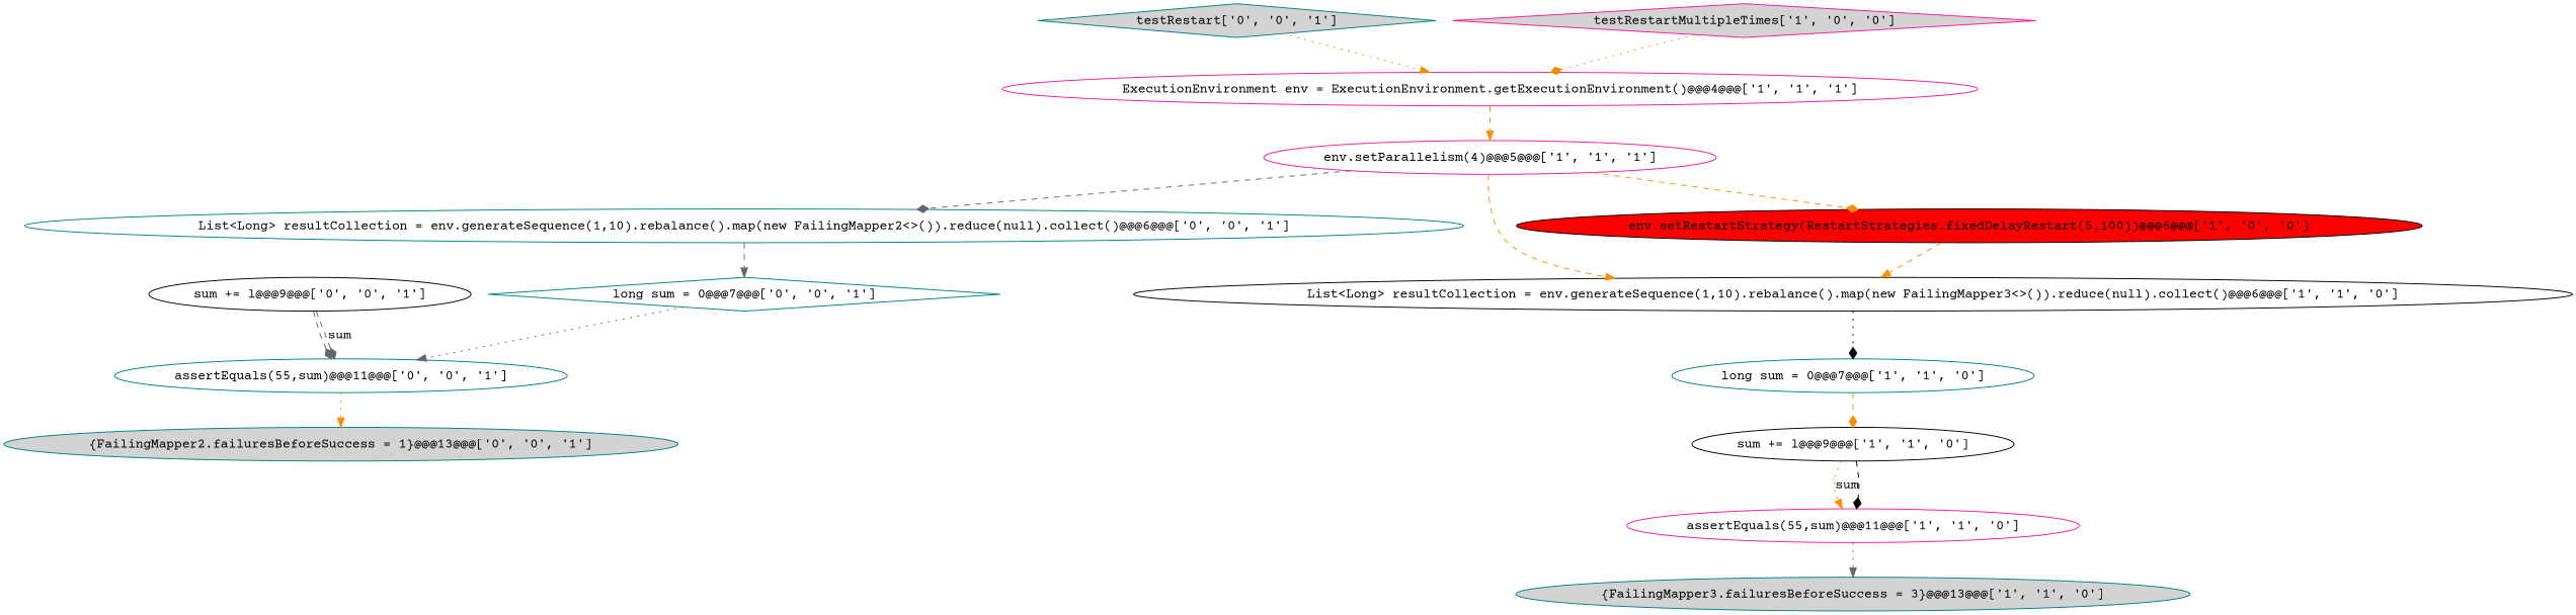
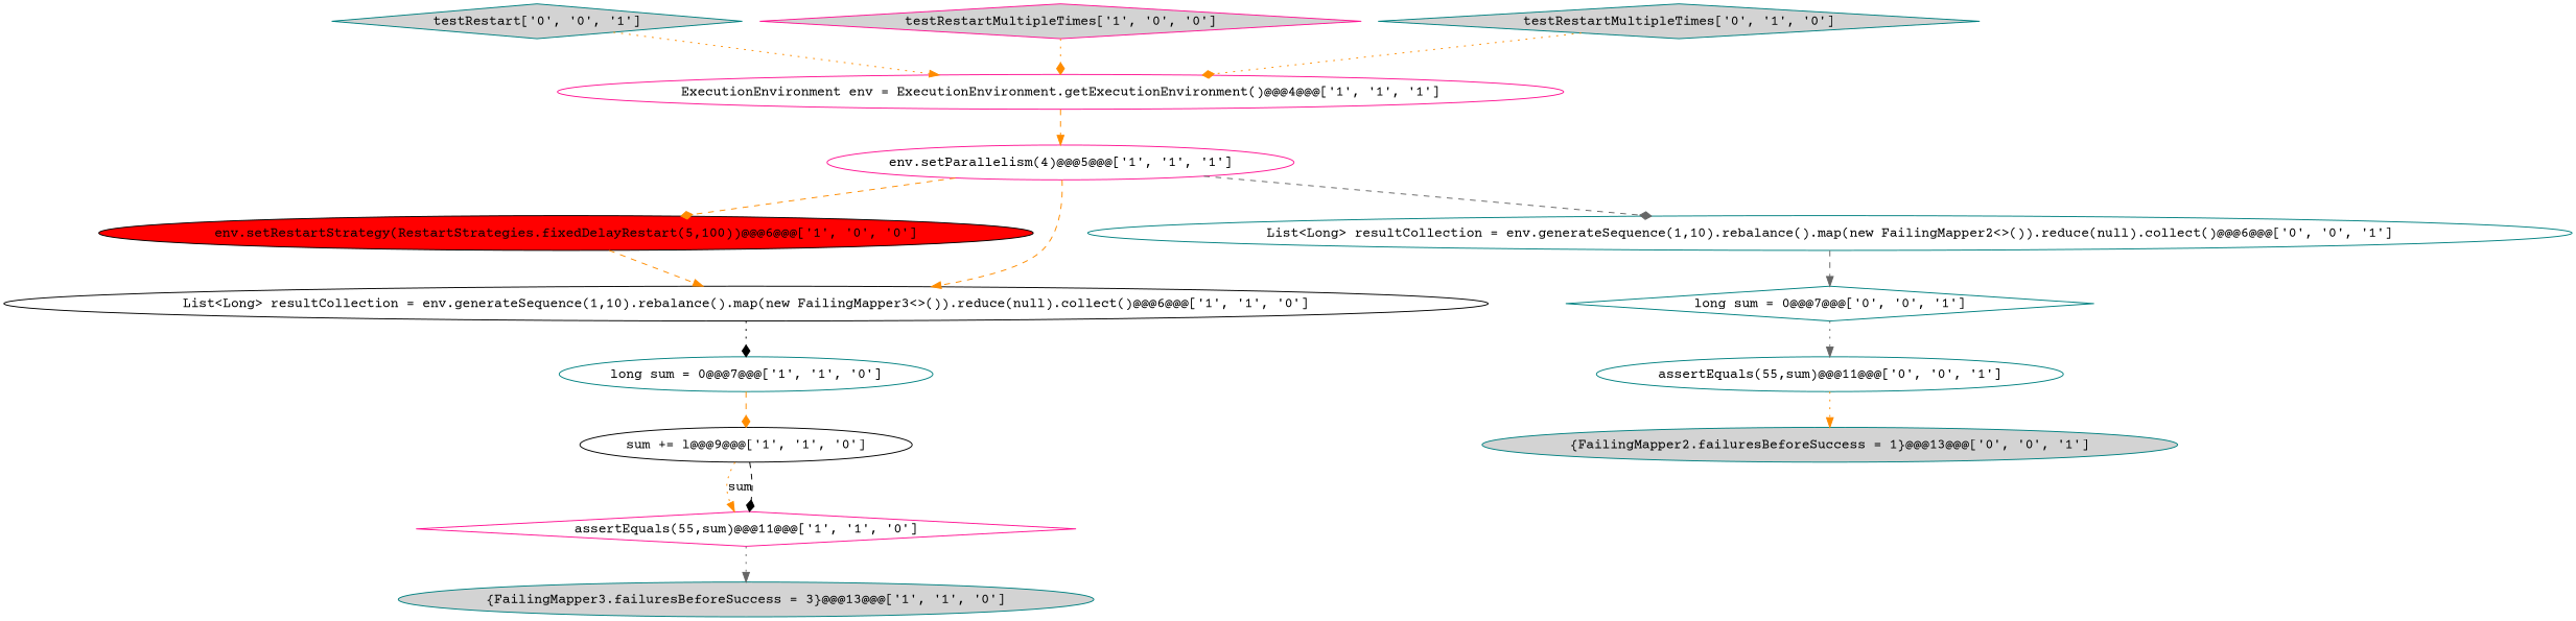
  digraph {
    fontname="Courier Prime"
    node [color=teal fillcolor=white fontname="Courier Prime" shape=ellipse style=filled]
    edge [arrowhead=normal color=darkorange fontname="Courier Prime" style=dashed]
-   n1 [color=deeppink label="assertEquals(55,sum)@@@11@@@['1', '1', '0']"]
+   n1 [color=deeppink label="assertEquals(55,sum)@@@11@@@['1', '1', '0']" shape=diamond]
    n2 [fillcolor=lightgray label="{FailingMapper3.failuresBeforeSuccess = 3}@@@13@@@['1', '1', '0']"]
    n3 [fillcolor=lightgray label="testRestart['0', '0', '1']" shape=diamond]
    n4 [color=deeppink label="ExecutionEnvironment env = ExecutionEnvironment.getExecutionEnvironment()@@@4@@@['1', '1', '1']"]
    n5 [color=deeppink label="env.setParallelism(4)@@@5@@@['1', '1', '1']"]
    n6 [label="assertEquals(55,sum)@@@11@@@['0', '0', '1']"]
    n7 [fillcolor=lightgray label="{FailingMapper2.failuresBeforeSuccess = 1}@@@13@@@['0', '0', '1']"]
    n8 [color=black fillcolor=red label="env.setRestartStrategy(RestartStrategies.fixedDelayRestart(5,100))@@@6@@@['1', '0', '0']"]
    n9 [color=black label="List<Long> resultCollection = env.generateSequence(1,10).rebalance().map(new FailingMapper3<>()).reduce(null).collect()@@@6@@@['1', '1', '0']"]
    n10 [label="List<Long> resultCollection = env.generateSequence(1,10).rebalance().map(new FailingMapper2<>()).reduce(null).collect()@@@6@@@['0', '0', '1']"]
    n11 [label="long sum = 0@@@7@@@['1', '1', '0']"]
    n12 [label="long sum = 0@@@7@@@['0', '0', '1']" shape=diamond]
-   n13 [color=black label="sum += l@@@9@@@['0', '0', '1']"]
    n14 [color=black label="sum += l@@@9@@@['1', '1', '0']"]
    n15 [color=deeppink fillcolor=lightgray label="testRestartMultipleTimes['1', '0', '0']" shape=diamond]
+   n16 [fillcolor=lightgray label="testRestartMultipleTimes['0', '1', '0']" shape=diamond]
    n1 -> n2 [color=gray40 style=dotted]
    n3 -> n4 [style=dotted]
    n4 -> n5
    n5 -> n8 [arrowhead=diamond]
    n5 -> n9
    n5 -> n10 [arrowhead=diamond color=gray40]
    n6 -> n7 [style=dotted]
    n8 -> n9
    n9 -> n11 [arrowhead=diamond color=black style=dotted]
    n10 -> n12 [color=gray40]
    n11 -> n14 [arrowhead=diamond]
    n12 -> n6 [color=gray40 style=dotted]
-   n13 -> n6 [arrowhead=diamond color=gray40 label=sum]
-   n13 -> n6 [arrowhead=diamond color=gray40]
    n14 -> n1 [label=sum style=dotted]
    n14 -> n1 [arrowhead=diamond color=black]
    n15 -> n4 [arrowhead=diamond style=dotted]
+   n16 -> n4 [arrowhead=diamond style=dotted]
  }
